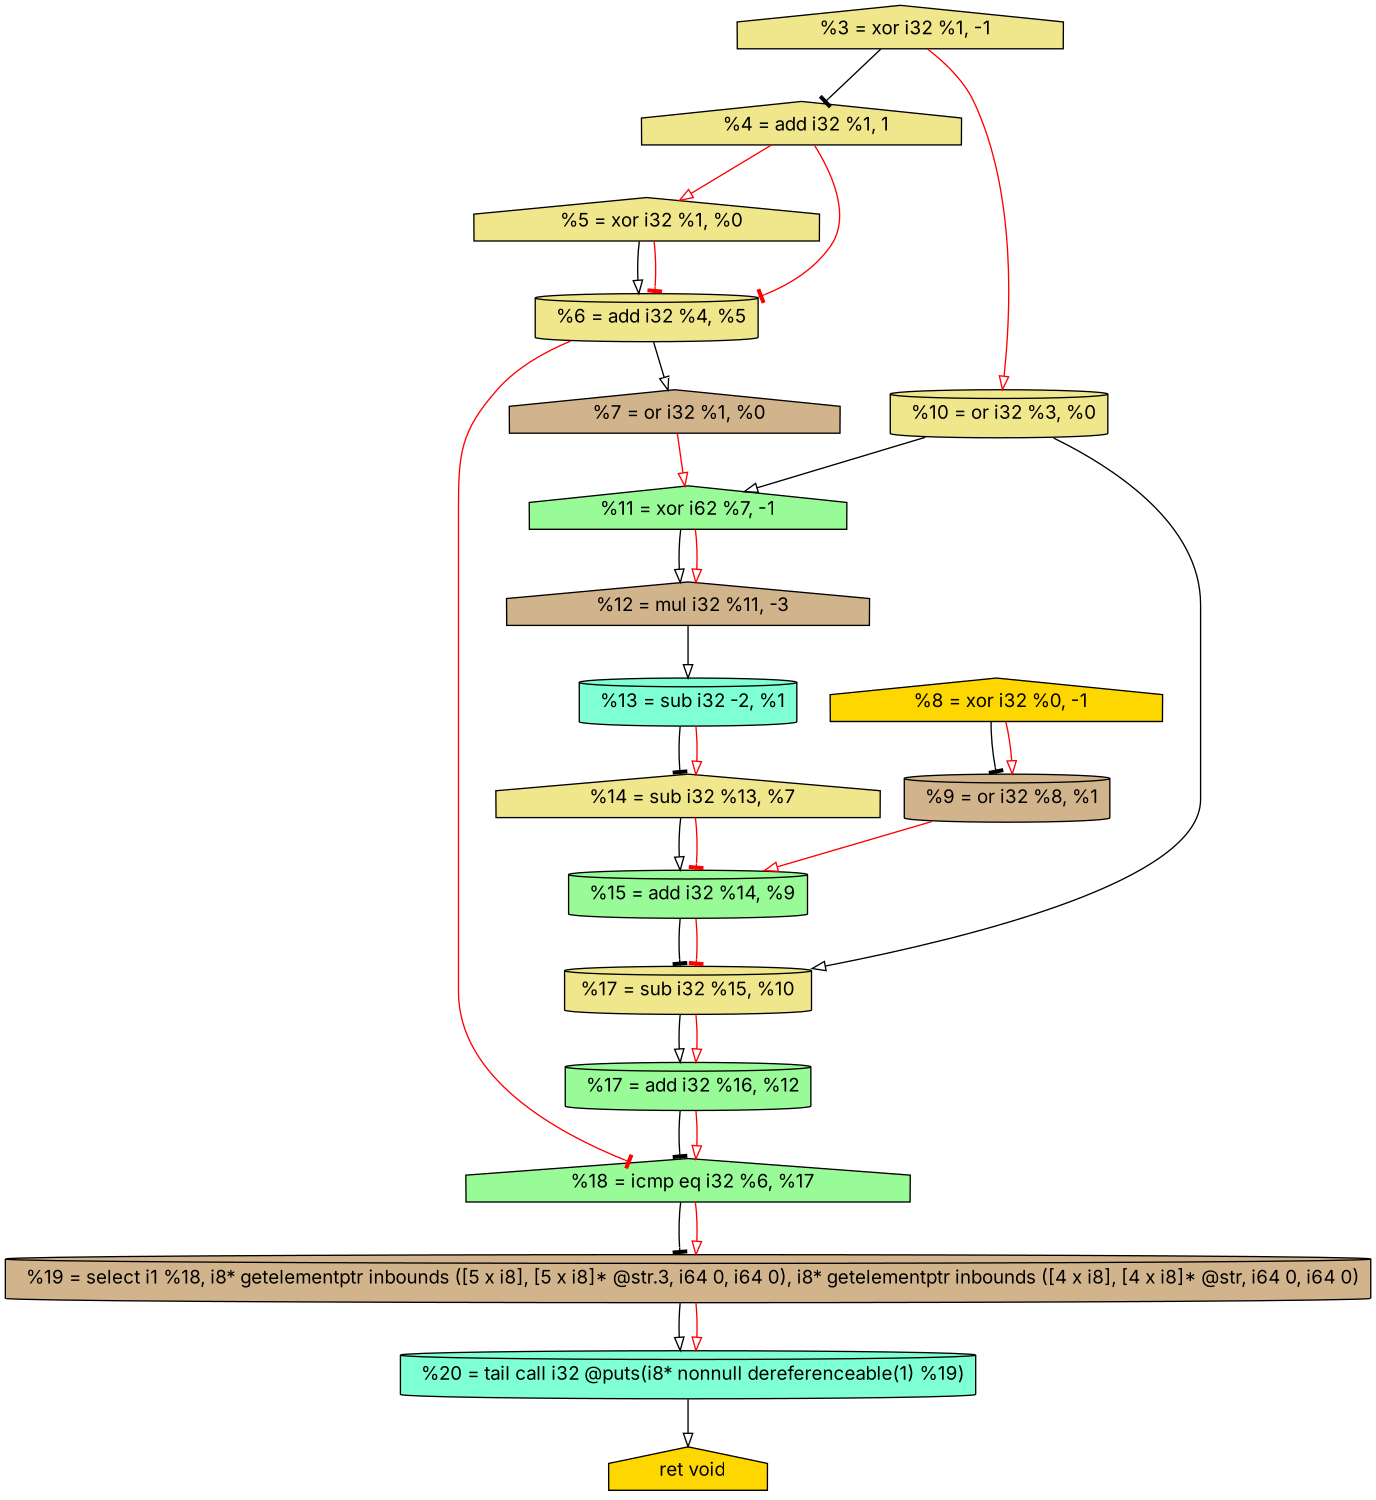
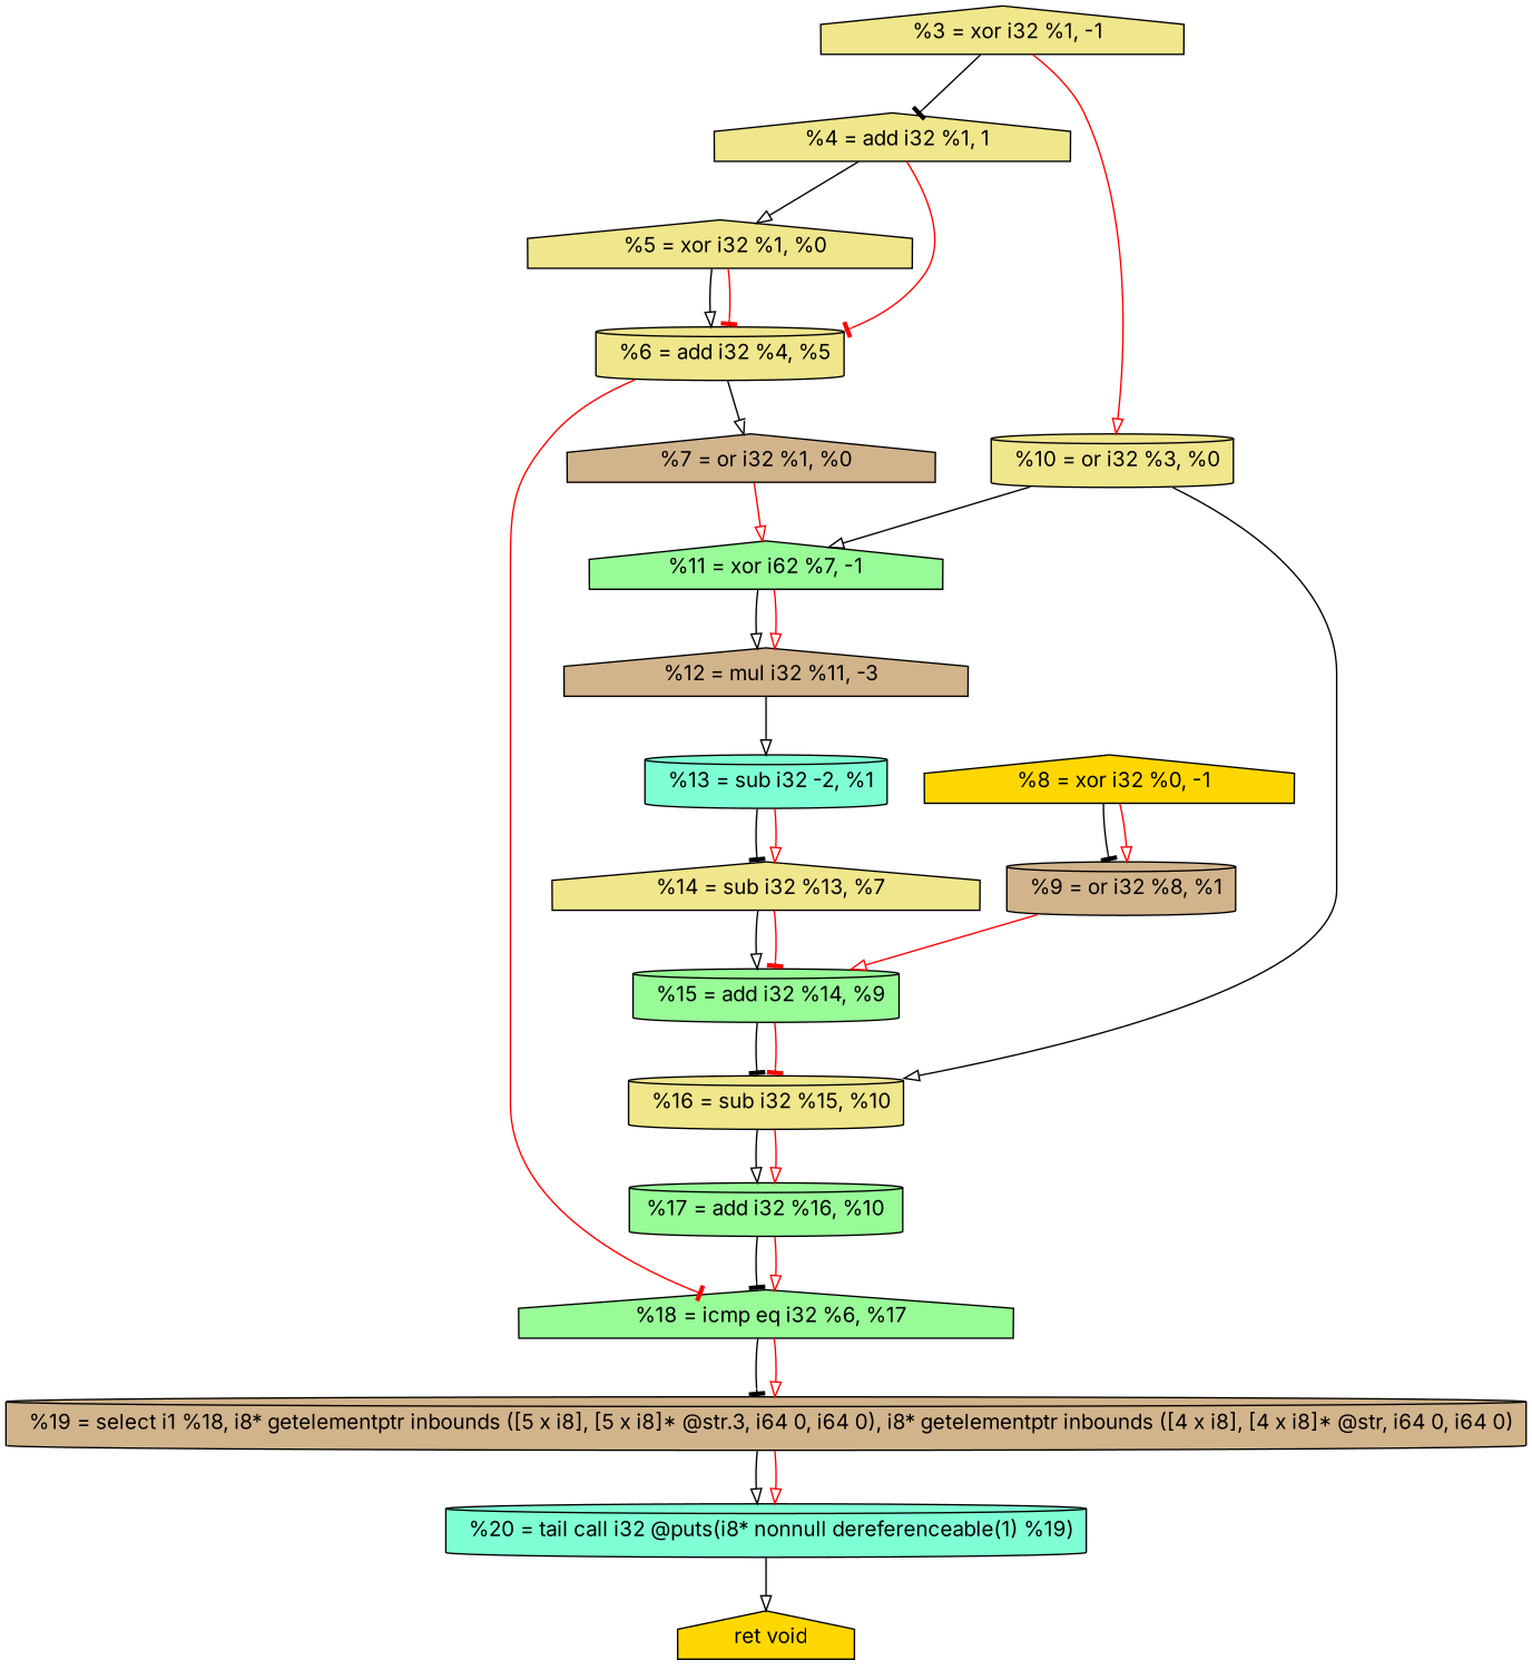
  digraph {
    fontname=Inter
    node [fillcolor=khaki fontname=Inter shape=house style=filled]
    edge [arrowhead=onormal fontname=Inter]
    n1 [label="  %3 = xor i32 %1, -1"]
    n2 [label="  %4 = add i32 %1, 1"]
    n3 [label="  %10 = or i32 %3, %0" shape=cylinder]
    n4 [label="  %5 = xor i32 %1, %0"]
    n5 [label="  %6 = add i32 %4, %5" shape=cylinder]
    n6 [fillcolor=palegreen label="%11 = xor i62 %7, -1"]
-   n7 [label="%17 = sub i32 %15, %10" shape=cylinder]
+   n7 [label="  %16 = sub i32 %15, %10" shape=cylinder]
    n8 [fillcolor=tan label="  %7 = or i32 %1, %0"]
    n9 [fillcolor=palegreen label="  %18 = icmp eq i32 %6, %17"]
    n10 [fillcolor=tan label="  %19 = select i1 %18, i8* getelementptr inbounds ([5 x i8], [5 x i8]* @str.3, i64 0, i64 0), i8* getelementptr inbounds ([4 x i8], [4 x i8]* @str, i64 0, i64 0)" shape=cylinder]
    n11 [fillcolor=gold label="  %8 = xor i32 %0, -1"]
    n12 [fillcolor=tan label="  %9 = or i32 %8, %1" shape=cylinder]
    n13 [fillcolor=tan label="  %12 = mul i32 %11, -3"]
    n14 [label="  %14 = sub i32 %13, %7"]
    n15 [fillcolor=palegreen label="  %15 = add i32 %14, %9" shape=cylinder]
-   n16 [fillcolor=palegreen label="  %17 = add i32 %16, %12" shape=cylinder]
+   n16 [fillcolor=palegreen label="%17 = add i32 %16, %10" shape=cylinder]
    n17 [fillcolor=aquamarine label="  %13 = sub i32 -2, %1" shape=cylinder]
    n18 [fillcolor=aquamarine label="  %20 = tail call i32 @puts(i8* nonnull dereferenceable(1) %19)" shape=cylinder]
    n19 [fillcolor=gold label="  ret void"]
    n1 -> n2 [arrowhead=tee]
    n1 -> n3 [color=red]
-   n2 -> n4 [color=red]
+   n2 -> n4
    n2 -> n5 [arrowhead=tee color=red]
    n3 -> n6
    n3 -> n7 [color=black]
    n4 -> n5
    n4 -> n5 [arrowhead=tee color=red]
    n5 -> n8
    n5 -> n9 [arrowhead=tee color=red]
    n6 -> n13
    n6 -> n13 [color=red]
    n7 -> n16
    n7 -> n16 [color=red]
    n8 -> n6 [color=red]
    n9 -> n10 [arrowhead=tee]
    n9 -> n10 [color=red]
    n10 -> n18
    n10 -> n18 [color=red]
    n11 -> n12 [arrowhead=tee]
    n11 -> n12 [color=red]
    n12 -> n15 [color=red]
    n13 -> n17
    n14 -> n15
    n14 -> n15 [arrowhead=tee color=red]
    n15 -> n7 [arrowhead=tee]
    n15 -> n7 [arrowhead=tee color=red]
    n16 -> n9 [arrowhead=tee]
    n16 -> n9 [color=red]
    n17 -> n14 [arrowhead=tee]
    n17 -> n14 [color=red]
    n18 -> n19
  }
